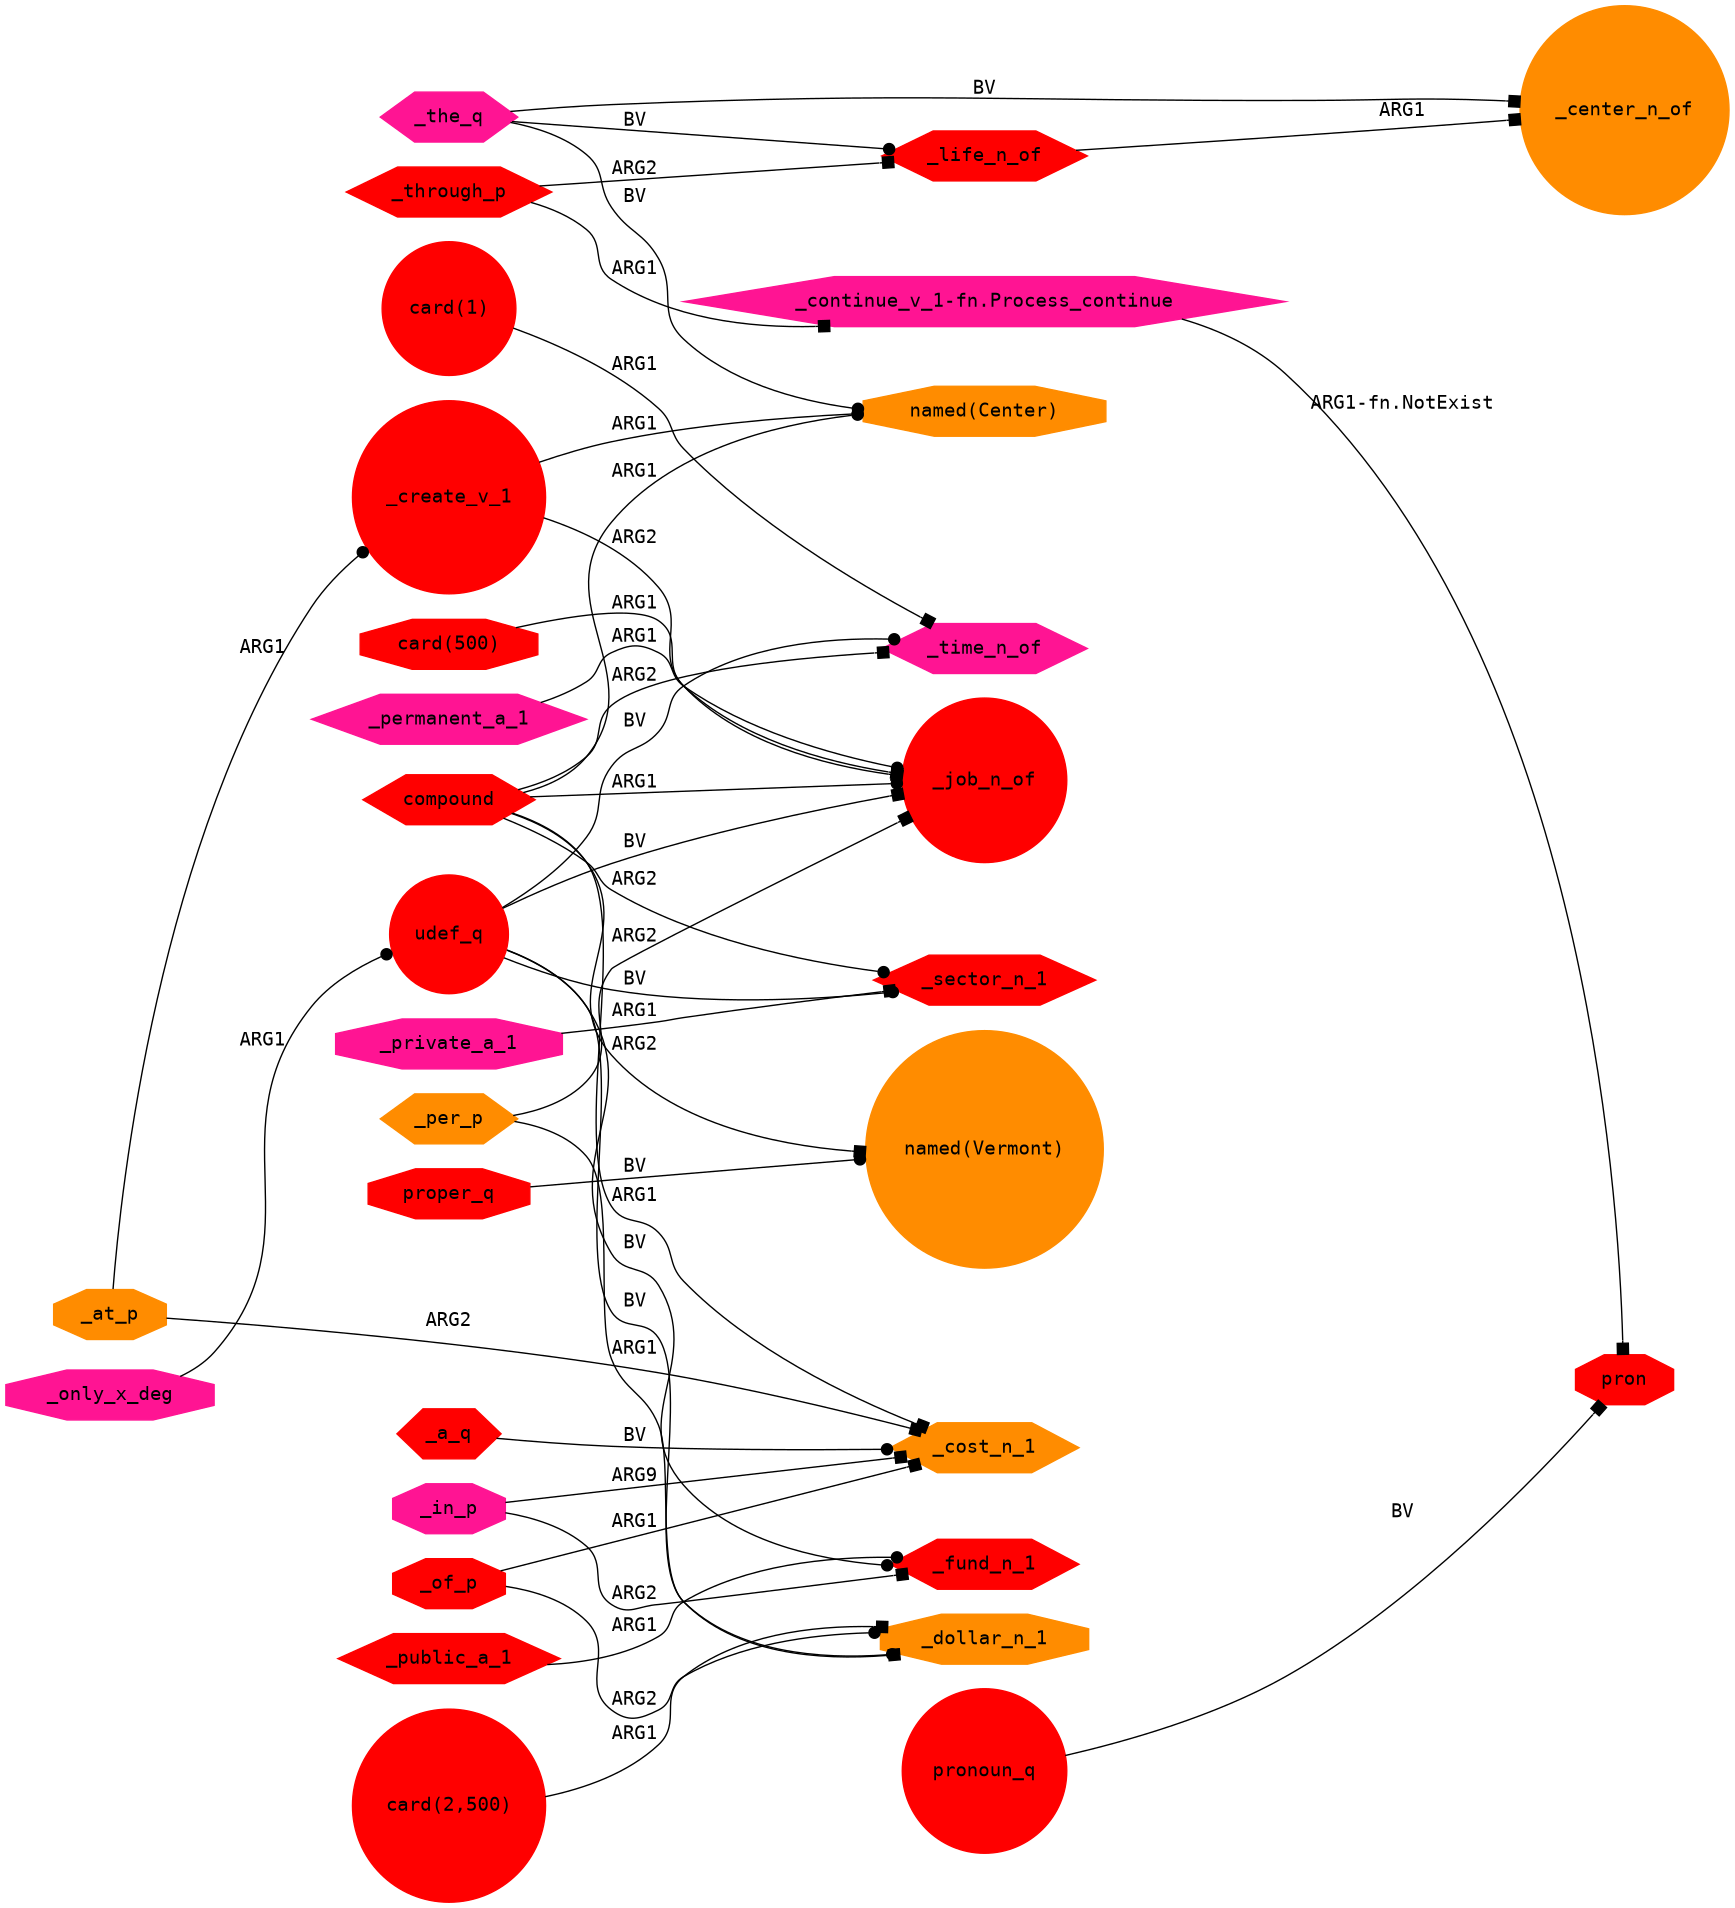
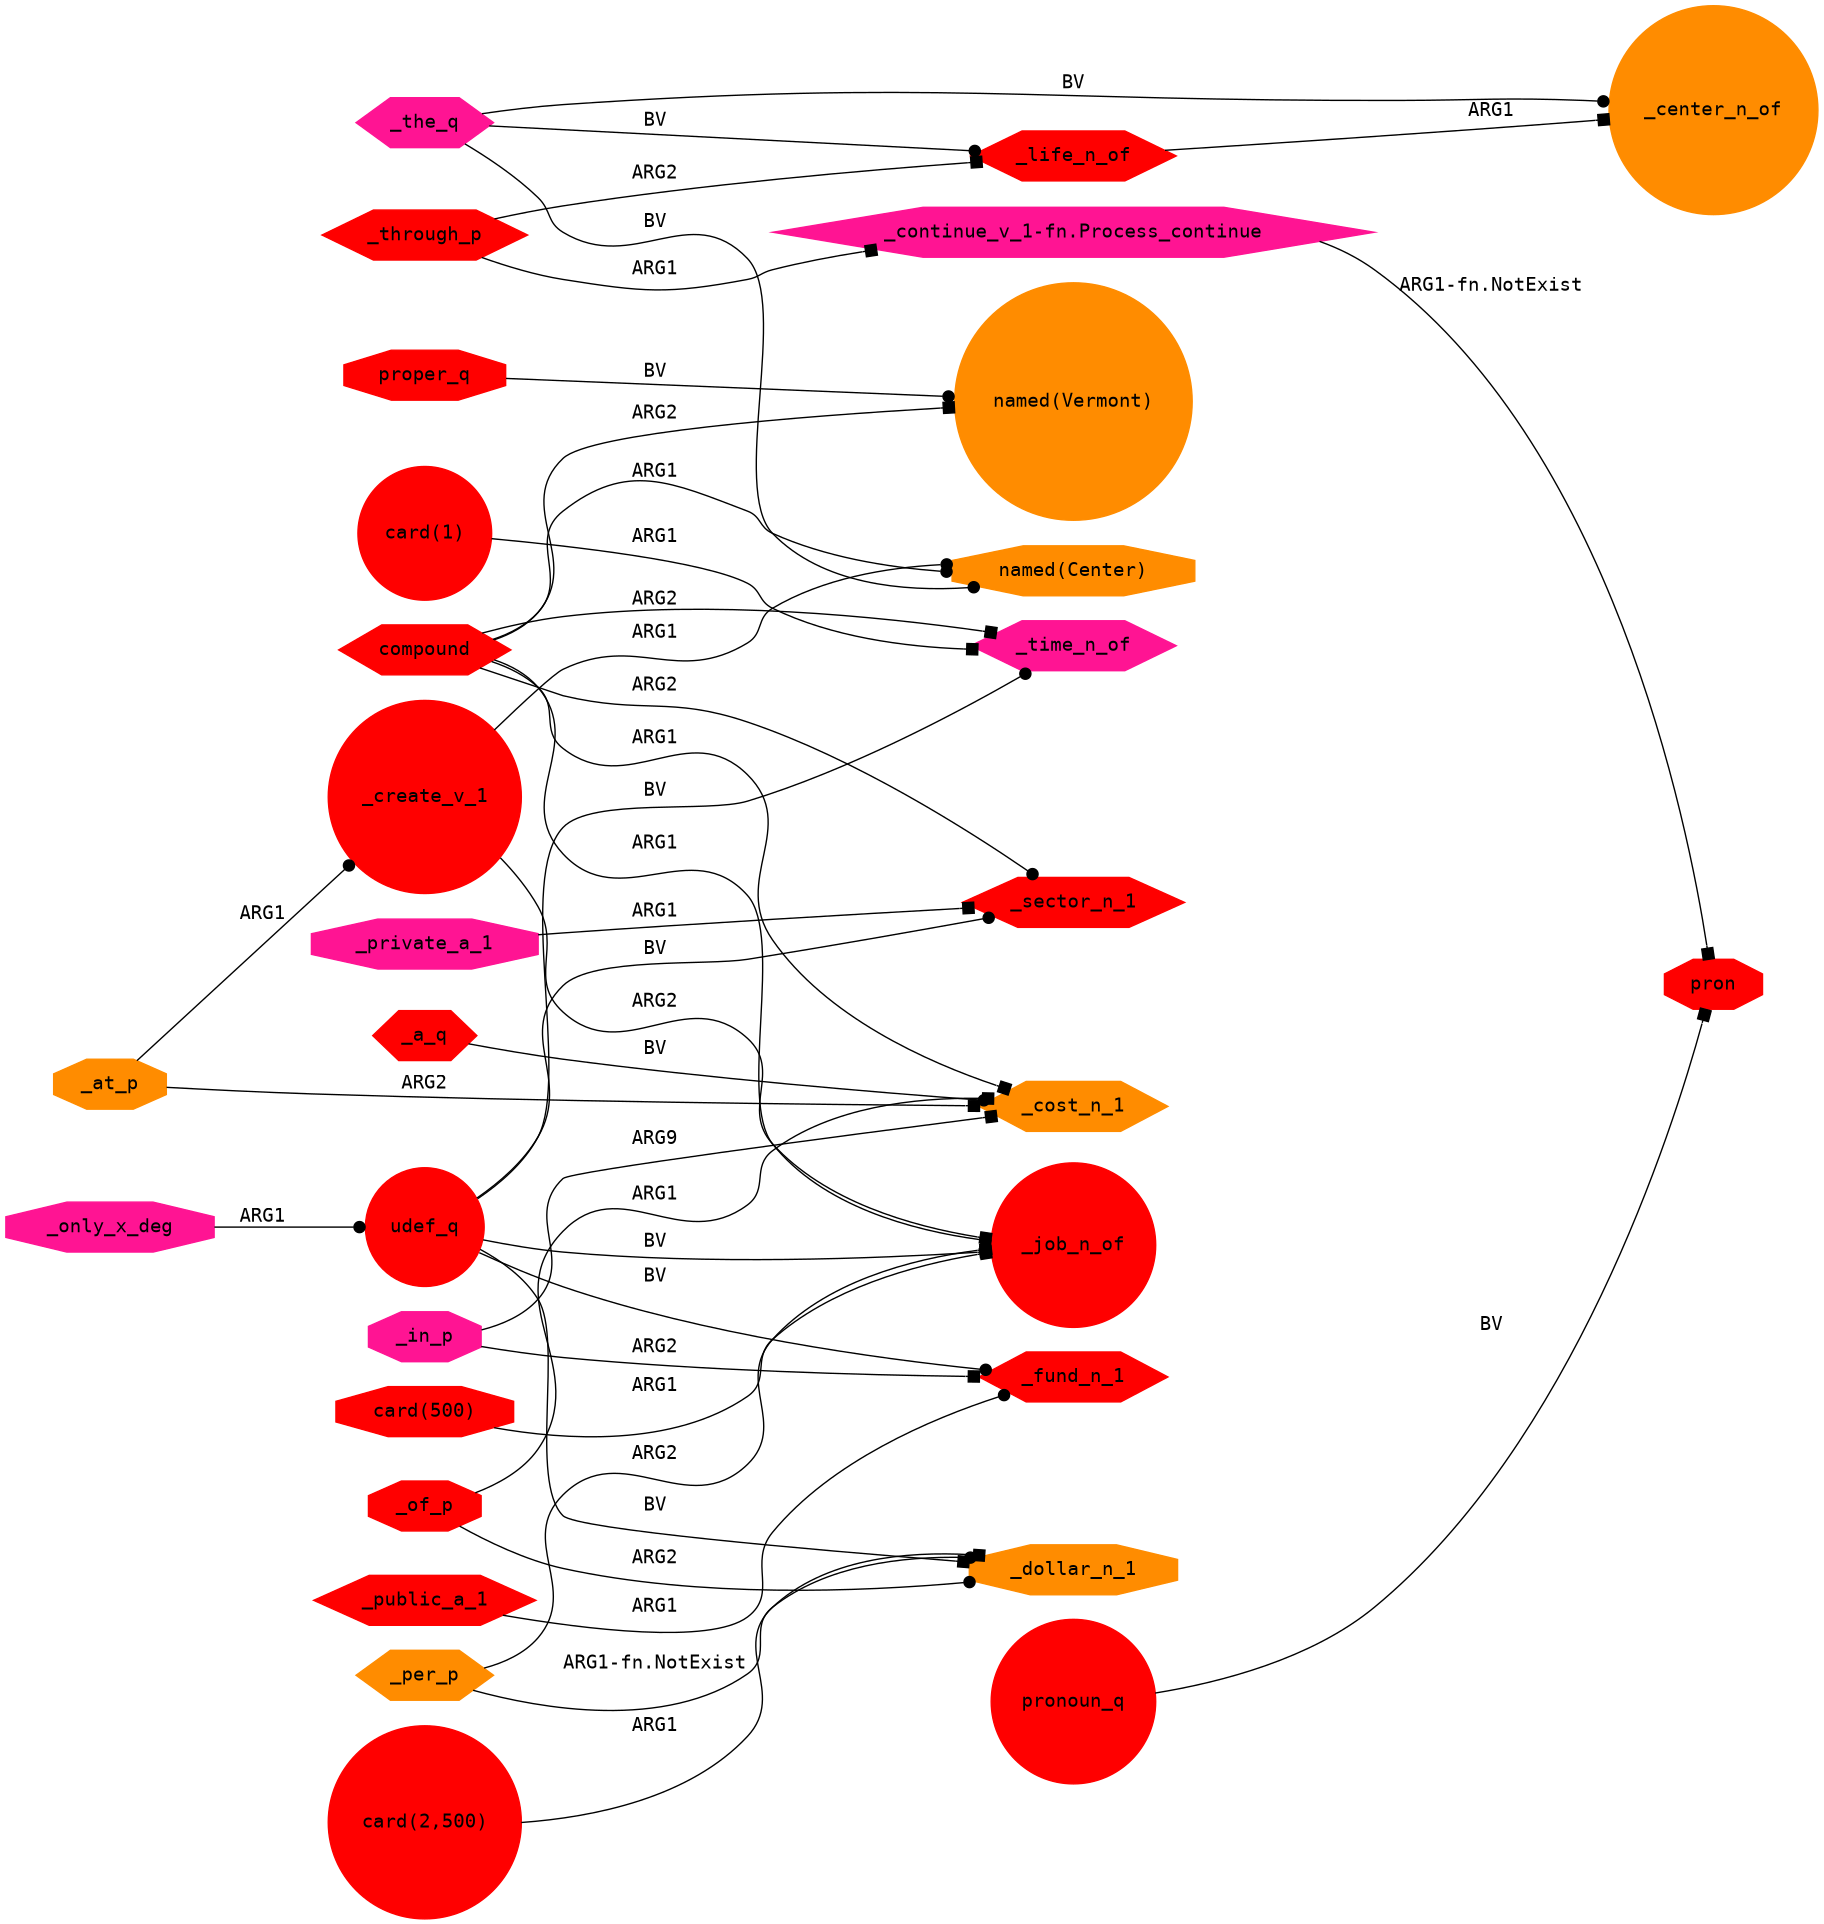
  digraph {
    fontname="DejaVu Sans Mono"
    rankdir=LR
    node [color=red fontname="DejaVu Sans Mono" shape=hexagon style=filled]
    edge [arrowhead=box fontname="DejaVu Sans Mono"]
    _through_p
    _life_n_of
    "_continue_v_1-fn.Process_continue" [color=deeppink]
    _center_n_of [color=darkorange shape=circle]
    pron [shape=octagon]
    _the_q [color=deeppink]
    "named(Center)" [color=darkorange shape=octagon]
    _only_x_deg [color=deeppink shape=octagon]
    udef_q [shape=circle]
    _job_n_of [shape=circle]
    _time_n_of [color=deeppink]
    _fund_n_1
    _sector_n_1
    _dollar_n_1 [color=darkorange shape=octagon]
    _in_p [color=deeppink shape=octagon]
    _cost_n_1 [color=darkorange]
    _create_v_1 [shape=circle]
    _at_p [color=darkorange shape=octagon]
    proper_q [shape=octagon]
    "named(Vermont)" [color=darkorange shape=circle]
    "card(1)" [shape=circle]
    _public_a_1
    _of_p [shape=octagon]
    compound
    pronoun_q [shape=circle]
    "card(500)" [shape=octagon]
    _per_p [color=darkorange]
-   _permanent_a_1 [color=deeppink]
    _private_a_1 [color=deeppink shape=octagon]
    "card(2,500)" [shape=circle]
    _a_q
    _through_p -> _life_n_of [label=ARG2]
    _through_p -> "_continue_v_1-fn.Process_continue" [label=ARG1]
    _life_n_of -> _center_n_of [label=ARG1]
    "_continue_v_1-fn.Process_continue" -> pron [label="ARG1-fn.NotExist"]
    _the_q -> _life_n_of [arrowhead=dot label=BV]
-   _the_q -> _center_n_of [label=BV]
+   _the_q -> _center_n_of [arrowhead=dot label=BV]
    _the_q -> "named(Center)" [arrowhead=dot label=BV]
    _only_x_deg -> udef_q [arrowhead=dot label=ARG1]
    udef_q -> _job_n_of [label=BV]
    udef_q -> _time_n_of [arrowhead=dot label=BV]
    udef_q -> _fund_n_1 [arrowhead=dot label=BV]
    udef_q -> _sector_n_1 [arrowhead=dot label=BV]
    udef_q -> _dollar_n_1 [label=BV]
    _in_p -> _fund_n_1 [label=ARG2]
    _in_p -> _cost_n_1 [label=ARG9]
    _create_v_1 -> "named(Center)" [arrowhead=dot label=ARG1]
    _create_v_1 -> _job_n_of [label=ARG2]
    _at_p -> _cost_n_1 [label=ARG2]
    _at_p -> _create_v_1 [arrowhead=dot label=ARG1]
    proper_q -> "named(Vermont)" [arrowhead=dot label=BV]
    "card(1)" -> _time_n_of [label=ARG1]
    _public_a_1 -> _fund_n_1 [arrowhead=dot label=ARG1]
    _of_p -> _dollar_n_1 [arrowhead=dot label=ARG2]
    _of_p -> _cost_n_1 [label=ARG1]
    compound -> "named(Center)" [arrowhead=dot label=ARG1]
    compound -> _job_n_of [arrowhead=dot label=ARG1]
    compound -> _time_n_of [label=ARG2]
    compound -> _sector_n_1 [arrowhead=dot label=ARG2]
    compound -> _cost_n_1 [label=ARG1]
    compound -> "named(Vermont)" [label=ARG2]
    pronoun_q -> pron [label=BV]
    "card(500)" -> _job_n_of [label=ARG1]
    _per_p -> _job_n_of [label=ARG2]
-   _per_p -> _dollar_n_1 [arrowhead=dot label=ARG1]
-   _permanent_a_1 -> _job_n_of [arrowhead=dot label=ARG1]
+   _per_p -> _dollar_n_1 [arrowhead=dot label="ARG1-fn.NotExist"]
    _private_a_1 -> _sector_n_1 [label=ARG1]
    "card(2,500)" -> _dollar_n_1 [label=ARG1]
    _a_q -> _cost_n_1 [arrowhead=dot label=BV]
  }
